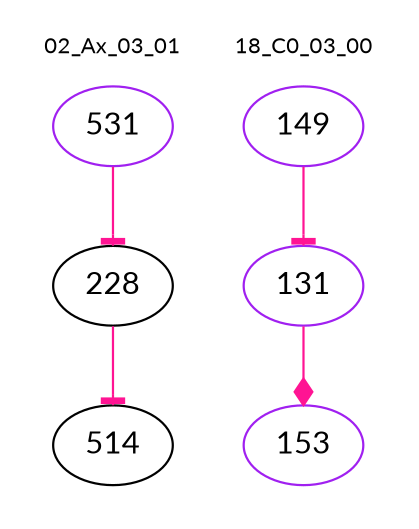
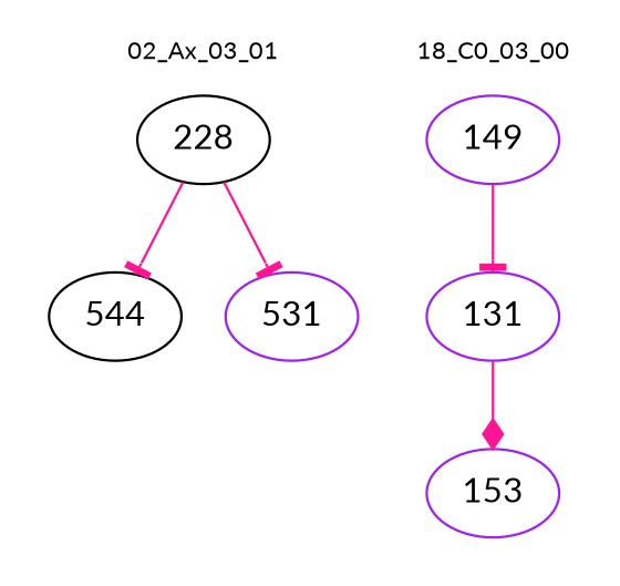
  digraph {
    fontname=Lato
    node [color=purple fontname=Lato]
    edge [arrowhead=tee color=deeppink fontname=Lato]
    n1 [color=black label=228]
-   n2 [color=black label=514]
+   n2 [color=black label=544]
    n3 [label=531]
    n4 [label=149]
    n5 [label=131]
    n6 [label=153]
    subgraph cluster_1 {
      color=white
      fontsize=10
      label="02_Ax_03_01"
      n1
      n2
      n3
    }
    subgraph cluster_2 {
      color=white
      fontsize=10
      label="18_C0_03_00"
      n4
      n5
      n6
    }
    n1 -> n2
-   n3 -> n1
+   n1 -> n3
    n4 -> n5
    n5 -> n6 [arrowhead=diamond]
  }
